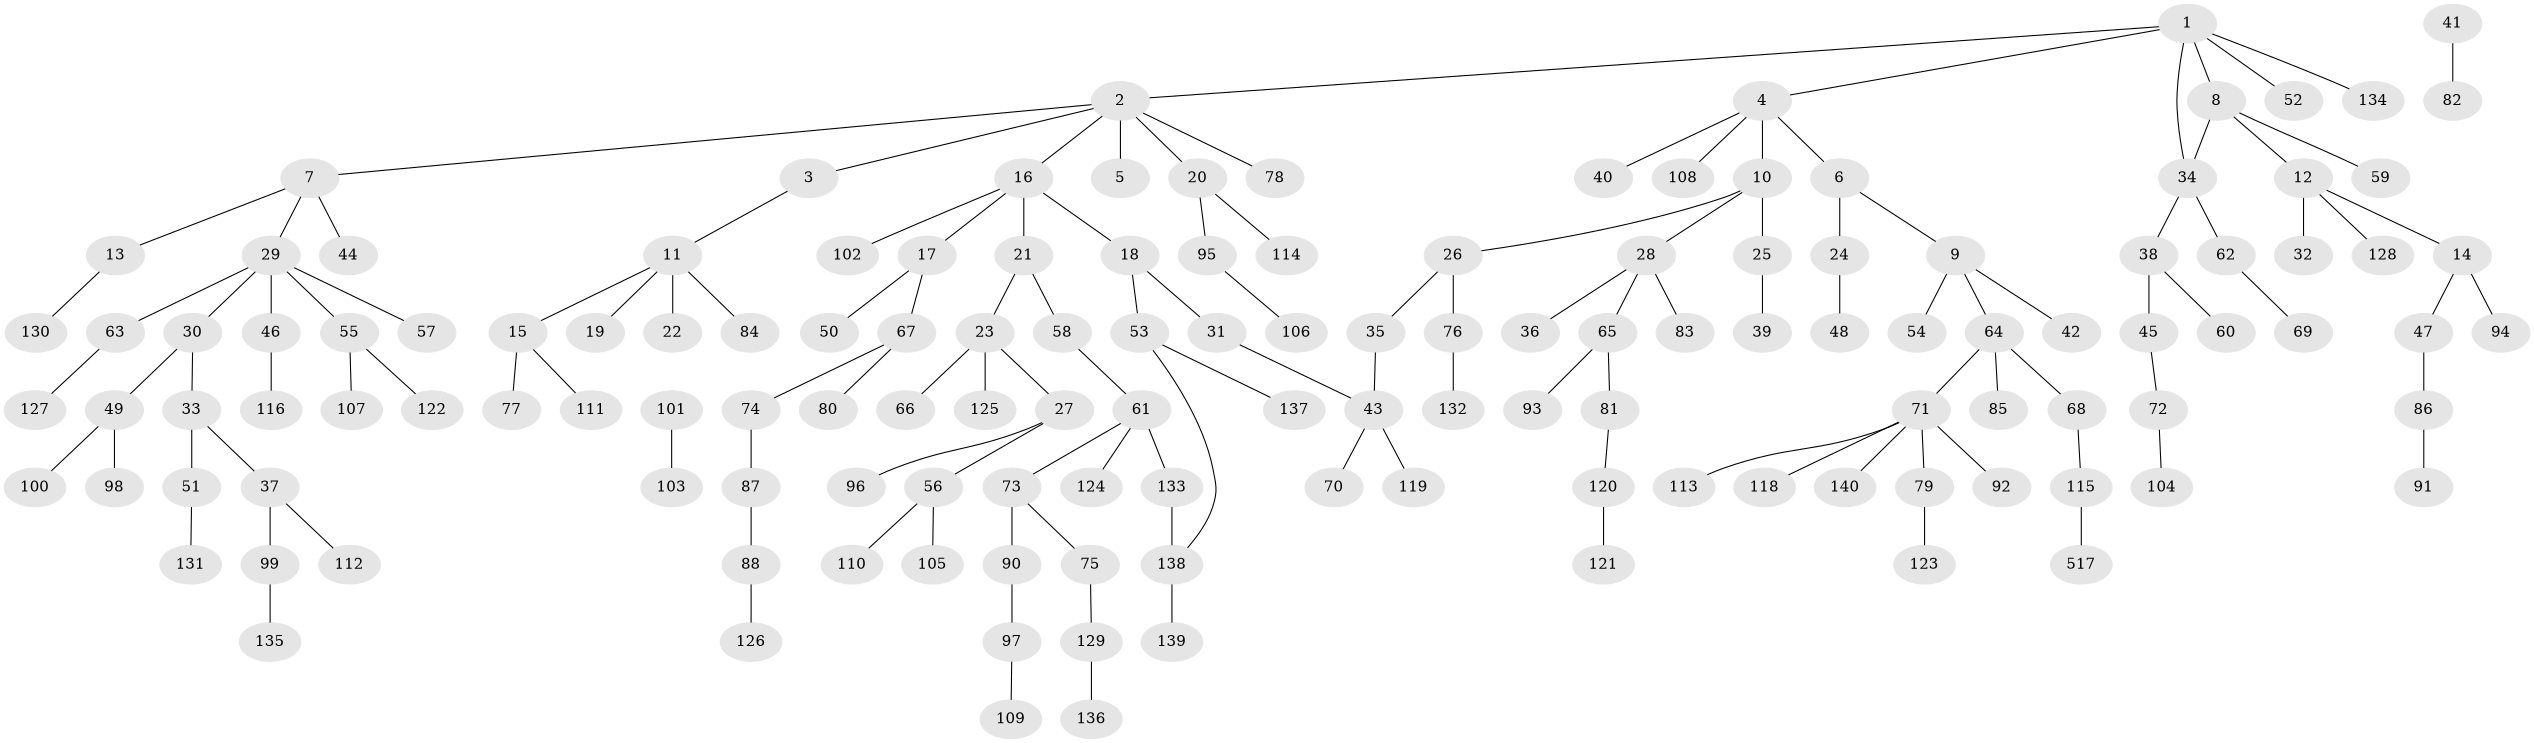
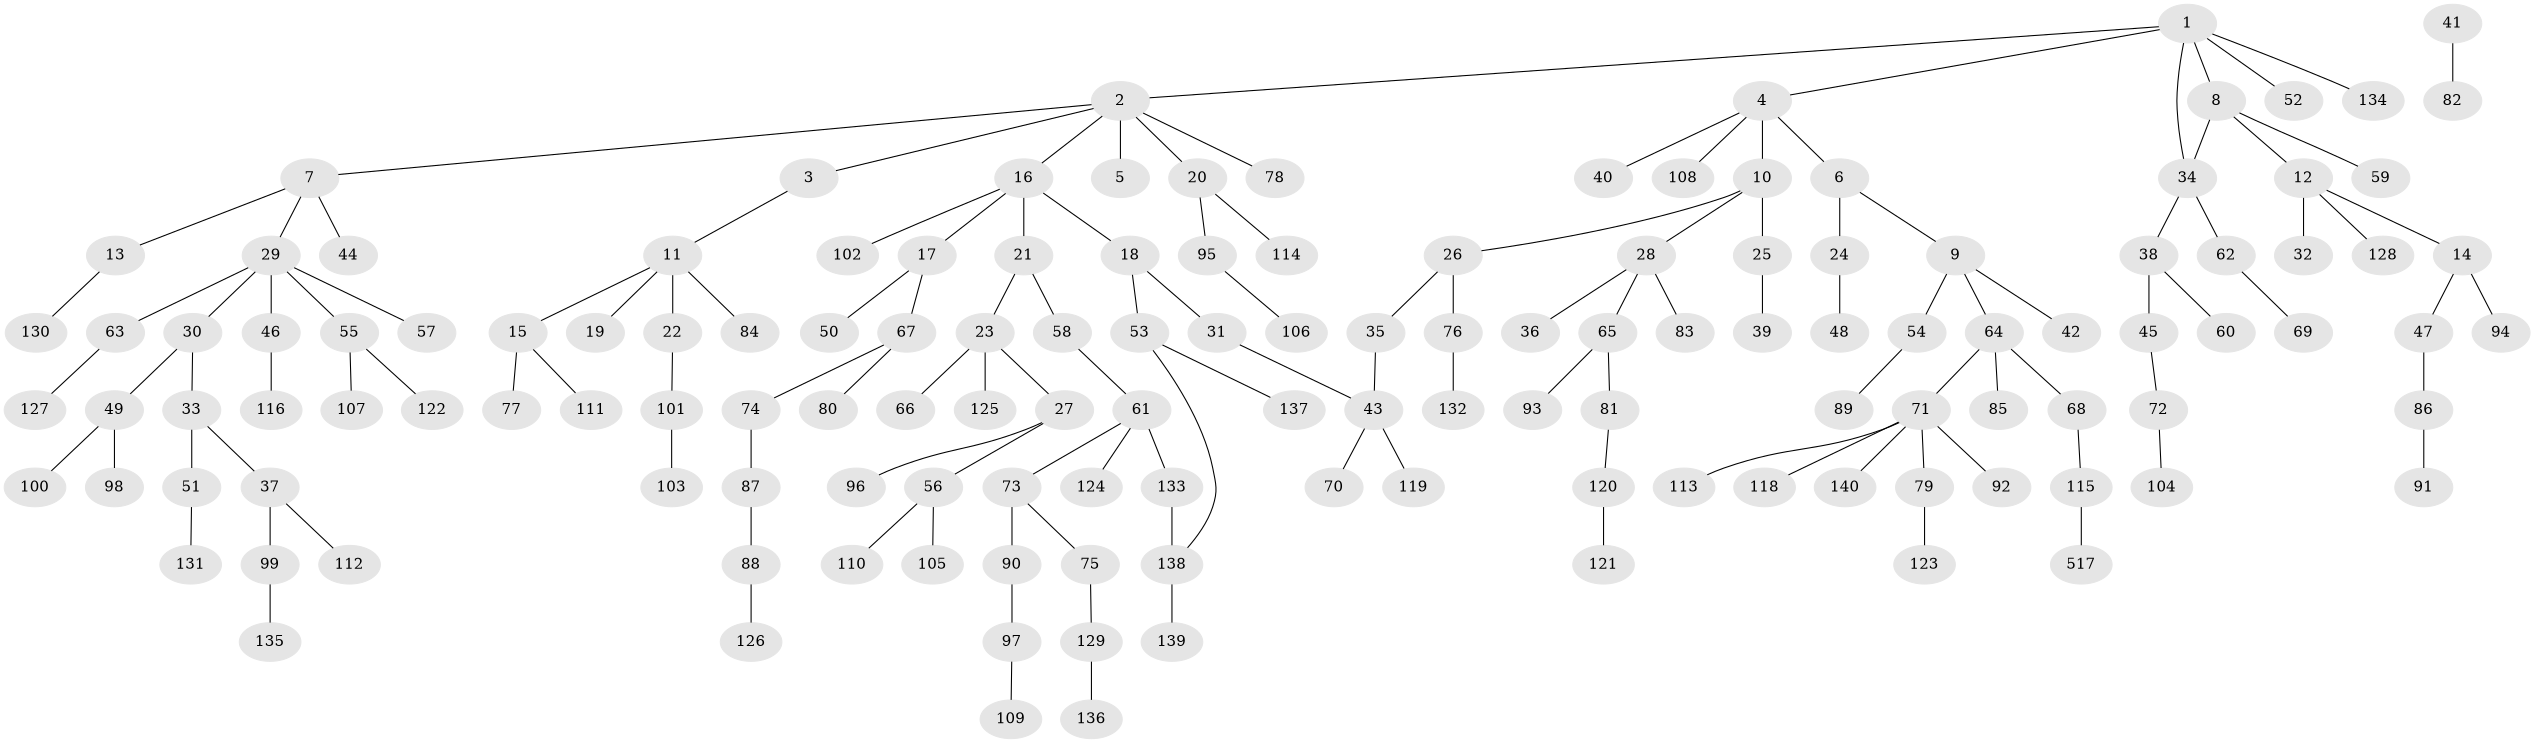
  graph {
    node [color=gray90 style=filled]
    1
    2
    4
    8
    34
    52
    134
    3
    5
    7
    16
    20
    78
    6
    10
    40
    108
    12
    59
    38
    62
    11
    13
    29
    44
    17
    18
    21
    102
    95
    114
    15
    19
    22
    84
    9
    24
    25
    26
    28
    42
    54
    64
    48
    130
    30
    46
    55
    57
    63
    14
    32
    128
    41
    82
+   89
    68
    71
    85
    39
    35
    76
    36
    65
    83
    77
    111
    101
    47
    94
    86
    50
    67
    31
    53
    23
    58
    74
    80
    43
    137
    138
    106
    27
    66
    125
    61
    103
    56
    96
    132
    105
    110
    81
    93
    33
    49
    116
    107
    122
    127
    37
    51
    98
    100
    70
    119
    99
    112
    131
    45
    60
    69
    135
    72
    104
    91
    139
    73
    124
    133
    75
    90
    115
    79
    92
    113
    118
    140
    120
    87
    n132 [label=517]
    123
    129
    97
    88
    136
    121
    126
    109
    1 -- 2
    1 -- 4
    1 -- 8
    1 -- 34
    1 -- 52
    1 -- 134
    2 -- 3
    2 -- 5
    2 -- 7
    2 -- 16
    2 -- 20
    2 -- 78
    4 -- 6
    4 -- 10
    4 -- 40
    4 -- 108
    8 -- 34
    8 -- 12
    8 -- 59
    34 -- 38
    34 -- 62
    3 -- 11
    7 -- 13
    7 -- 29
    7 -- 44
    16 -- 17
    16 -- 18
    16 -- 21
    16 -- 102
    20 -- 95
    20 -- 114
    6 -- 9
    6 -- 24
    10 -- 25
    10 -- 26
    10 -- 28
    12 -- 14
    12 -- 32
    12 -- 128
    38 -- 45
    38 -- 60
    62 -- 69
    11 -- 15
    11 -- 19
    11 -- 22
    11 -- 84
    13 -- 130
    29 -- 30
    29 -- 46
    29 -- 55
    29 -- 57
    29 -- 63
    17 -- 50
    17 -- 67
    18 -- 31
    18 -- 53
    21 -- 23
    21 -- 58
    95 -- 106
    15 -- 77
    15 -- 111
+   22 -- 101
    9 -- 42
    9 -- 54
    9 -- 64
    24 -- 48
    25 -- 39
    26 -- 35
    26 -- 76
    28 -- 36
    28 -- 65
    28 -- 83
+   54 -- 89
    64 -- 68
    64 -- 71
    64 -- 85
    30 -- 33
    30 -- 49
    46 -- 116
    55 -- 107
    55 -- 122
    63 -- 127
    14 -- 47
    14 -- 94
    41 -- 82
    68 -- 115
    71 -- 79
    71 -- 92
    71 -- 113
    71 -- 118
    71 -- 140
    35 -- 43
    76 -- 132
    65 -- 81
    65 -- 93
    101 -- 103
    47 -- 86
    86 -- 91
    67 -- 74
    67 -- 80
    31 -- 43
    53 -- 137
    53 -- 138
    23 -- 27
    23 -- 66
    23 -- 125
    58 -- 61
    74 -- 87
    43 -- 70
    43 -- 119
    138 -- 139
    27 -- 56
    27 -- 96
    61 -- 73
    61 -- 124
    61 -- 133
    56 -- 105
    56 -- 110
    81 -- 120
    33 -- 37
    33 -- 51
    49 -- 98
    49 -- 100
    37 -- 99
    37 -- 112
    51 -- 131
    99 -- 135
    45 -- 72
    72 -- 104
    73 -- 75
    73 -- 90
    133 -- 138
    75 -- 129
    90 -- 97
    115 -- n132
    79 -- 123
    120 -- 121
    87 -- 88
    129 -- 136
    97 -- 109
    88 -- 126
  }
